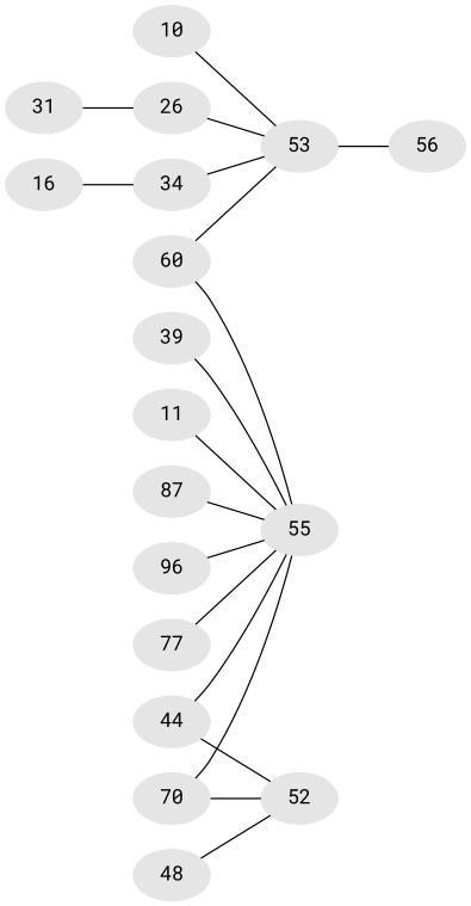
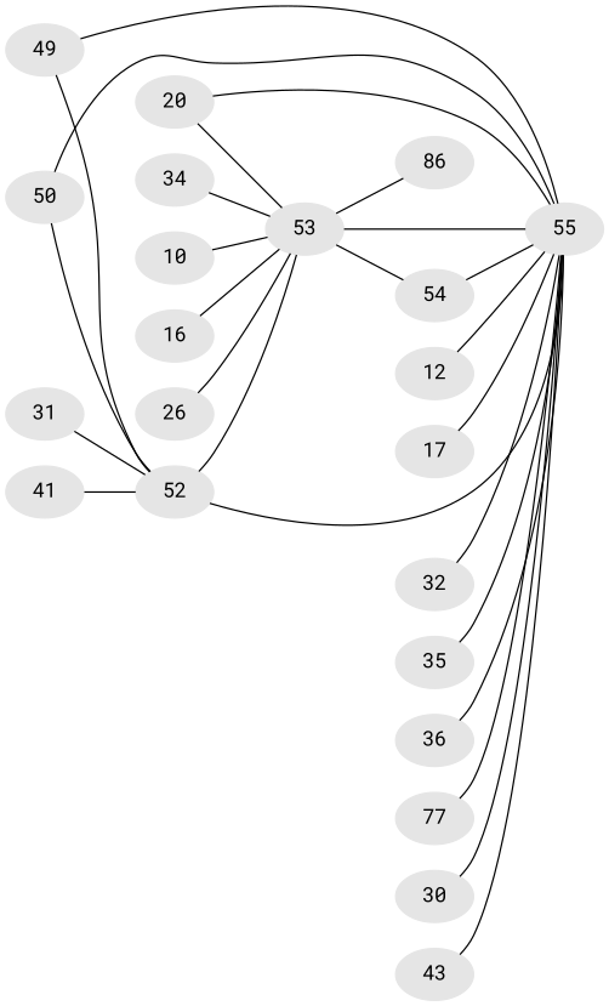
  graph {
    fontname="Roboto Mono"
    rankdir=LR
    node [color=gray90 fontname="Roboto Mono" style=filled]
    edge [fontname="Roboto Mono"]
    53 [super="+27+51+15+41"]
    55 [super="+28+9+18+19"]
-   56
+   54
+   56 [label=86]
    n5 [label=10]
-   12 [label=11]
+   12
    52 [super="+21+33+44+38+47"]
    16
-   17 [label=87]
-   20 [label=60]
+   17
+   20
    n11 [label=26]
    31
+   32
    34
-   36 [label=96]
+   35
+   36
    n17 [label=77]
-   39
-   48 [super="+45"]
-   49 [super="+42+40" label=44]
-   50 [super="+30" label=70]
+   39 [label=30]
+   43 [super="+26"]
+   48 [super="+45" label=41]
+   49 [super="+42+40"]
+   50 [super="+30"]
+   53 -- 55 [weight=28]
+   53 -- 54
    53 -- 56 [weight=2]
+   54 -- 55
    n5 -- 53 [weight=2]
    12 -- 55
-   16 -- 34
+   52 -- 53 [weight=12]
+   52 -- 55 [weight=11]
+   16 -- 53
    17 -- 55 [weight=2]
    20 -- 53
    20 -- 55
    n11 -- 53
-   31 -- n11
+   31 -- 52
+   32 -- 55
    34 -- 53 [weight=2]
+   35 -- 55 [weight=2]
    36 -- 55 [weight=2]
    n17 -- 55
    39 -- 55 [weight=2]
+   43 -- 55 [weight=2]
    48 -- 52 [weight=2]
    49 -- 55 [weight=2]
    49 -- 52 [weight=2]
    50 -- 55
    50 -- 52
  }
